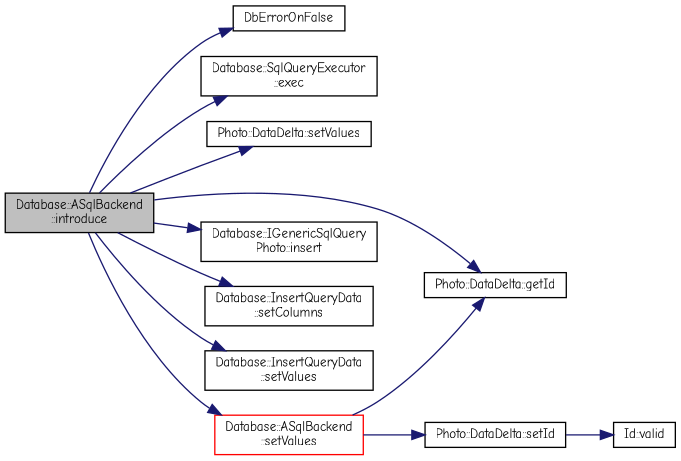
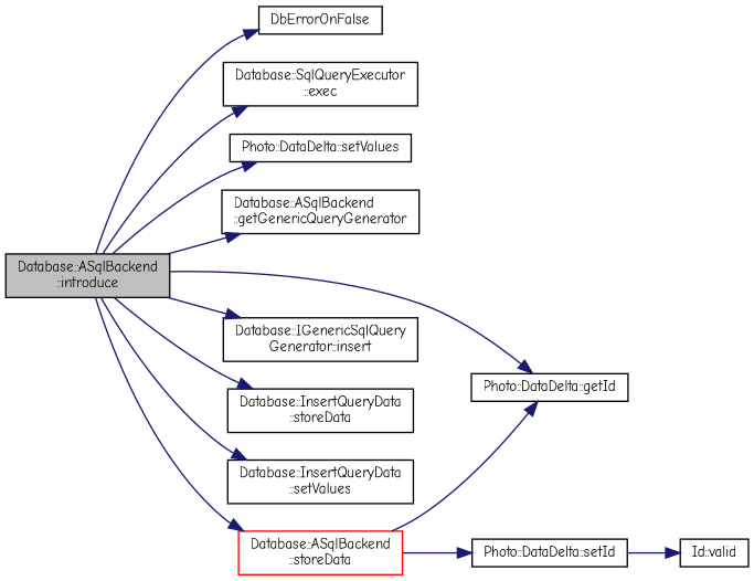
  digraph {
    fontname="Comic Neue"
    rankdir=LR
    node [color=black fillcolor=white fontname="Comic Neue" fontsize=10 shape=record style=filled]
    edge [color=midnightblue fontname="Comic Neue" fontsize=10 labelfontname=Helvetica labelfontsize=10 style=solid]
    n1 [fillcolor=grey75 fontcolor=black height=0.2 label="Database::ASqlBackend\l::introduce" width=0.4]
    n2 [height=0.2 label=DbErrorOnFalse width=0.4]
    n3 [height=0.2 label="Database::SqlQueryExecutor\l::exec" width=0.4]
    n4 [height=0.2 label="Photo::DataDelta::setValues" width=0.4]
+   n5 [height=0.2 label="Database::ASqlBackend\l::getGenericQueryGenerator" width=0.4]
    n6 [height=0.2 label="Photo::DataDelta::getId" width=0.4]
-   n7 [height=0.2 label="Database::IGenericSqlQuery\lPhoto::insert" width=0.4]
-   n8 [height=0.2 label="Database::InsertQueryData\l::setColumns" width=0.4]
+   n7 [height=0.2 label="Database::IGenericSqlQuery\lGenerator::insert" width=0.4]
+   n8 [height=0.2 label="Database::InsertQueryData\l::storeData" width=0.4]
    n9 [height=0.2 label="Database::InsertQueryData\l::setValues" width=0.4]
-   n10 [color=red height=0.2 label="Database::ASqlBackend\l::setValues" width=0.4]
+   n10 [color=red height=0.2 label="Database::ASqlBackend\l::storeData" width=0.4]
    n11 [height=0.2 label="Photo::DataDelta::setId" width=0.4]
    n12 [height=0.2 label="Id::valid" width=0.4]
    n1 -> n2
    n1 -> n3
    n1 -> n4
+   n1 -> n5
    n1 -> n6
    n1 -> n7
    n1 -> n8
    n1 -> n9
    n1 -> n10
    n10 -> n6
    n10 -> n11
    n11 -> n12
  }
